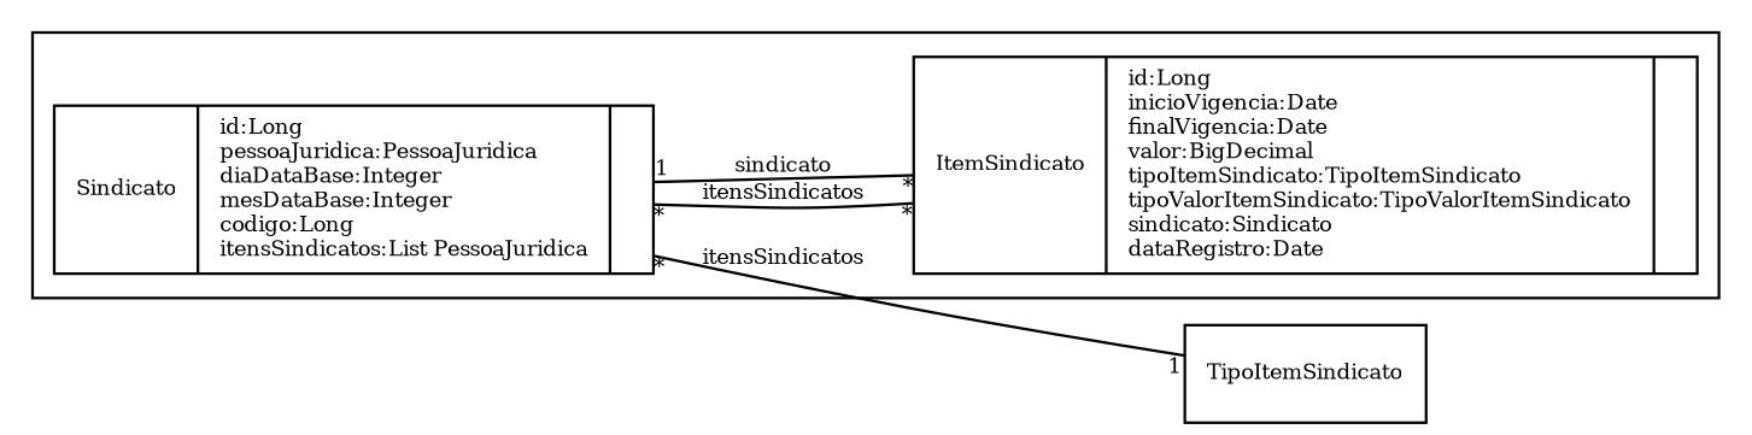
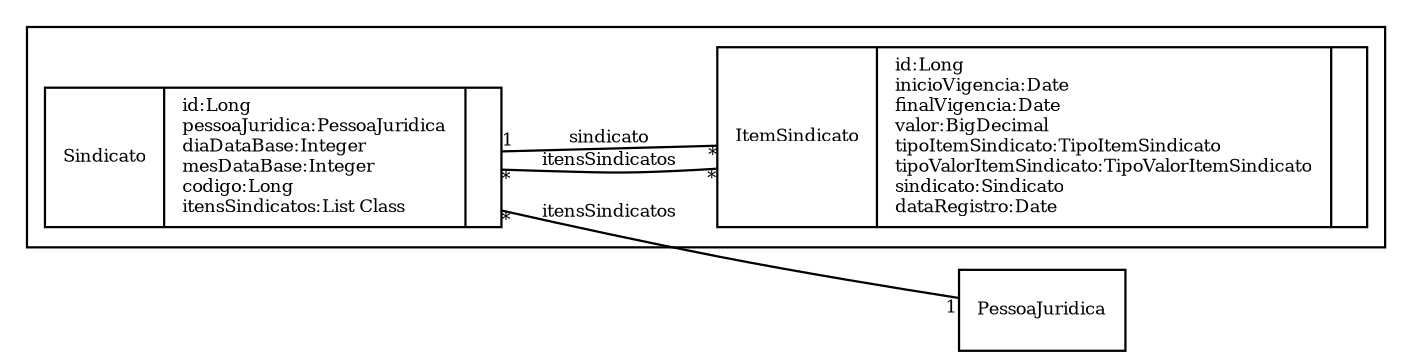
  digraph {
    fontname="Times-Roman"
    fontsize=8
    rankdir=LR
    node [fontname="Times-Roman" fontsize=8 shape=record]
    edge [arrowhead=none fontname="Times-Roman" fontsize=8 headlabel=1 taillabel="*"]
-   n1 [label="{Sindicato|id:Long\lpessoaJuridica:PessoaJuridica\ldiaDataBase:Integer\lmesDataBase:Integer\lcodigo:Long\litensSindicatos:List PessoaJuridica\l|\l}"]
+   n1 [label="{Sindicato|id:Long\lpessoaJuridica:PessoaJuridica\ldiaDataBase:Integer\lmesDataBase:Integer\lcodigo:Long\litensSindicatos:List Class\l|\l}"]
    n2 [label="{ItemSindicato|id:Long\linicioVigencia:Date\lfinalVigencia:Date\lvalor:BigDecimal\ltipoItemSindicato:TipoItemSindicato\ltipoValorItemSindicato:TipoValorItemSindicato\lsindicato:Sindicato\ldataRegistro:Date\l|\l}"]
-   PessoaJuridica [label=TipoItemSindicato]
+   PessoaJuridica
    subgraph cluster_1 {
      n1
      n2
    }
    n1 -> n2 [headlabel="*" label=itensSindicatos]
    n1 -> PessoaJuridica [label=itensSindicatos]
    n2 -> n1 [label=sindicato]
  }
